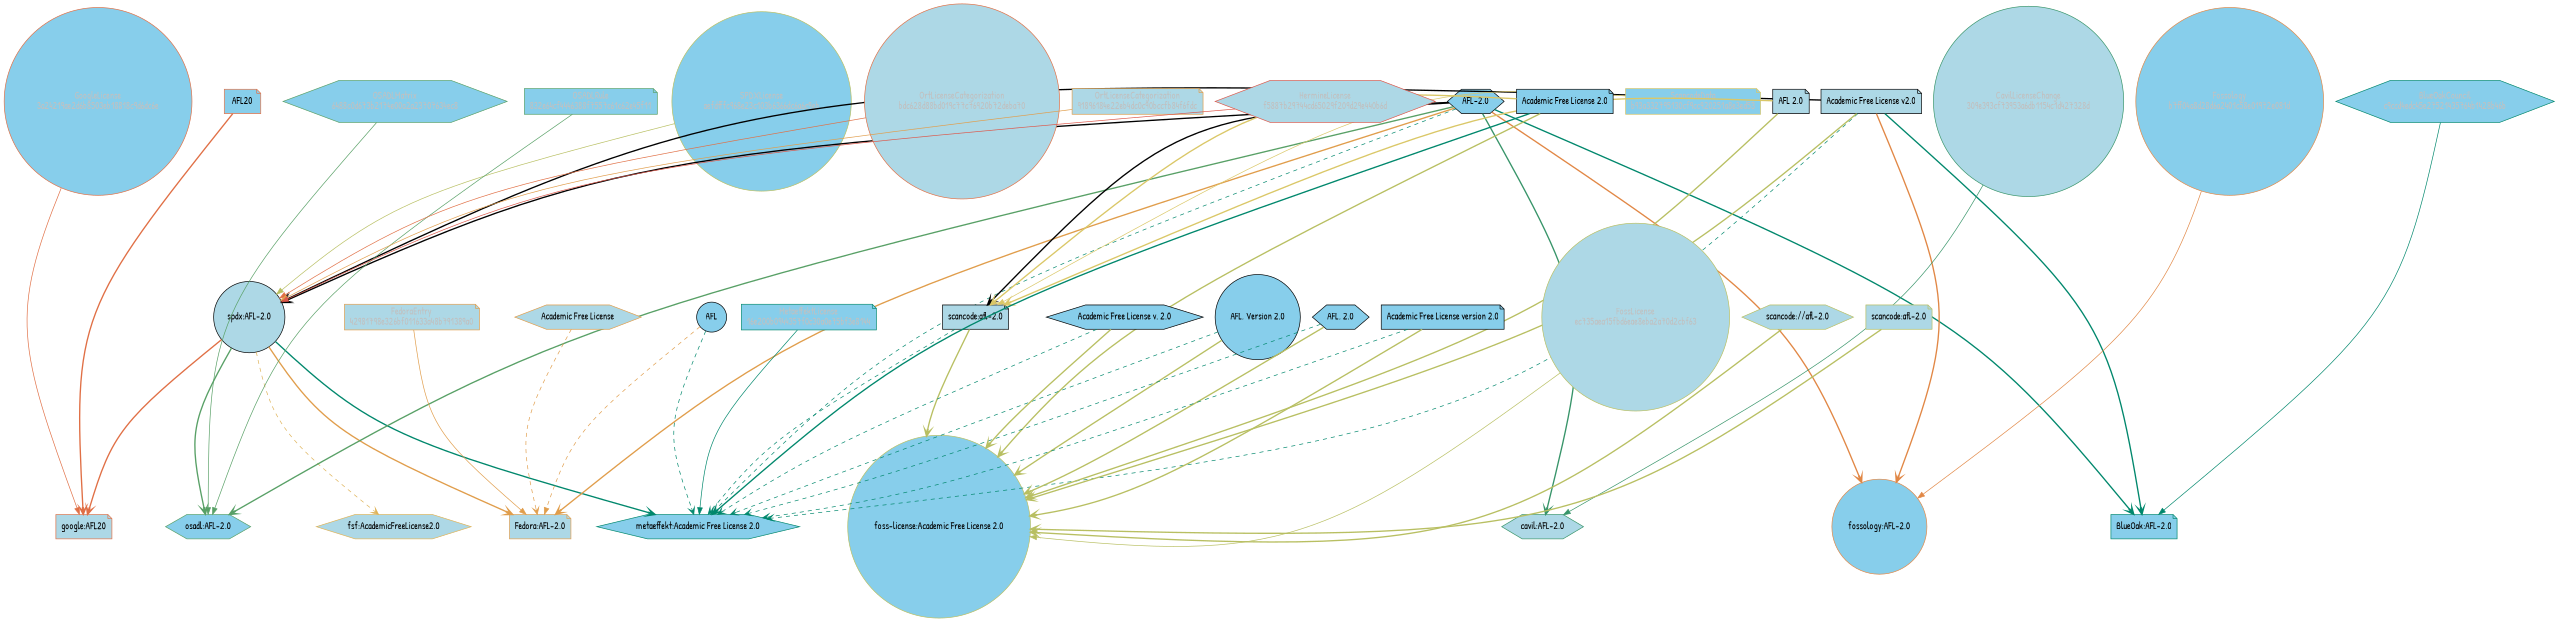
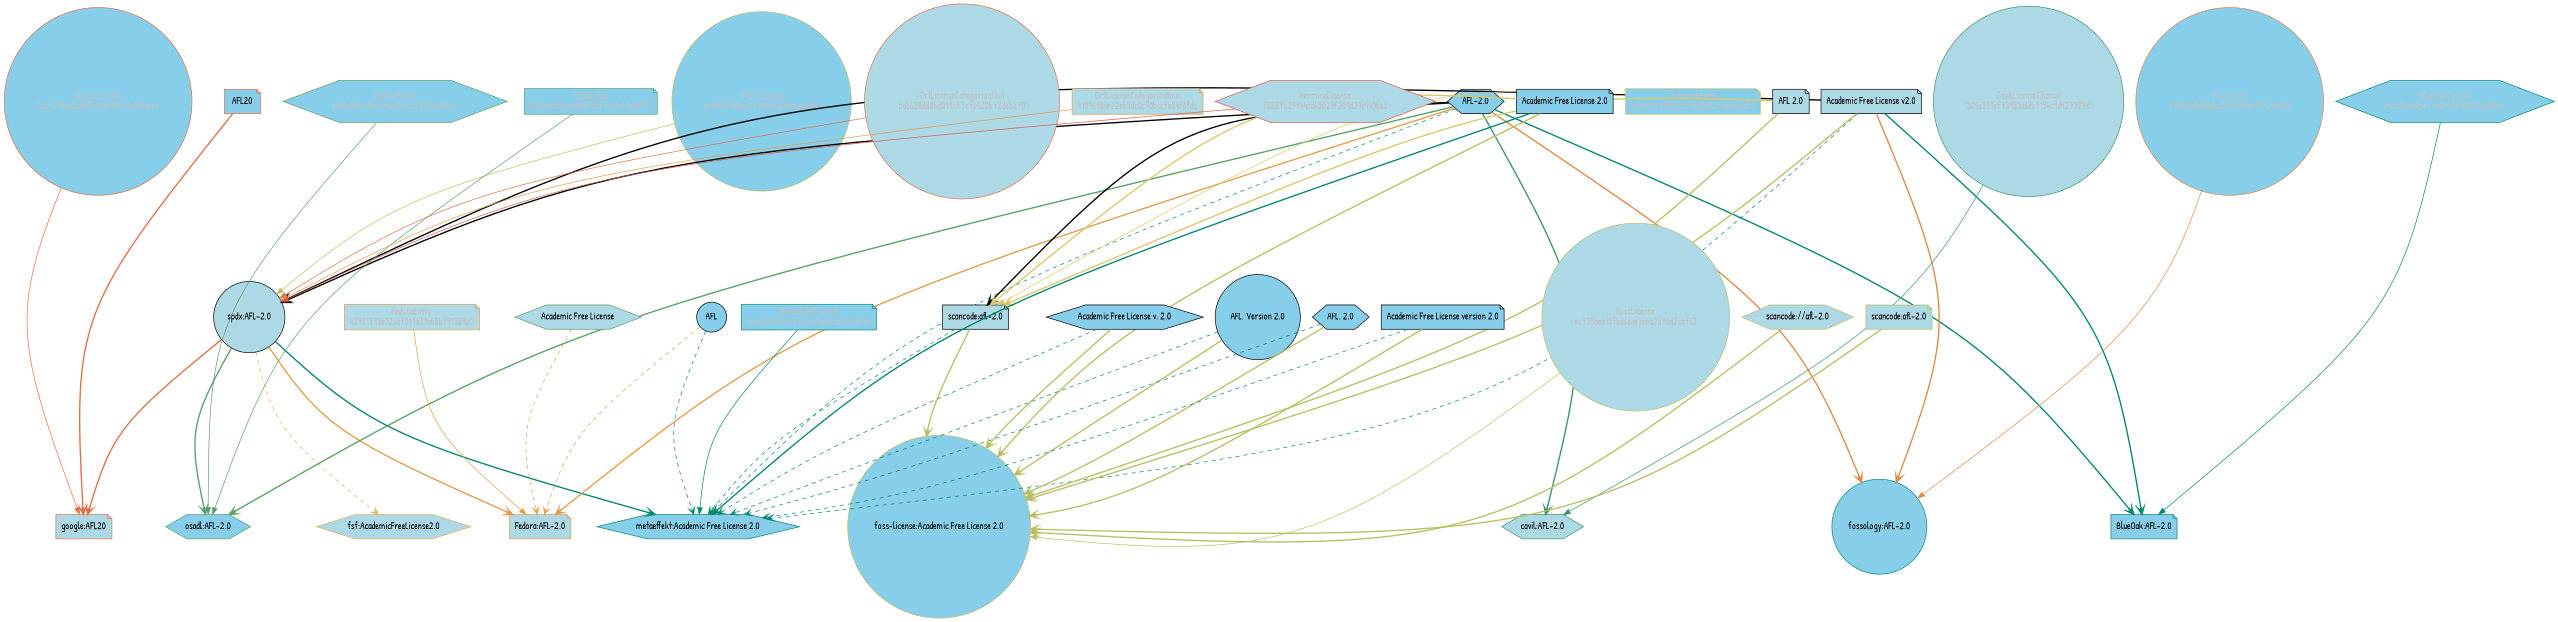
  strict digraph {
    fontname="Patrick Hand"
    splines=curved
    node [fillcolor=skyblue fontname="Patrick Hand" shape=note style=filled]
    edge [color="#00876c" fontname="Patrick Hand" weight=0.7 arrowhead=vee style=bold]
    n1 [color="#b8bf62" fontcolor=gray label="SPDXLicense\naefdfffc968e23c103b6366dc6a6c9eb" shape=circle]
    n2 [fillcolor=lightblue label="spdx:AFL-2.0" shape=circle]
    n3 [color="#e06f45" fillcolor=lightblue label="google:AFL20"]
    n4 [color="#e09d4b" fillcolor=lightblue label="Fedora:AFL-2.0"]
    n5 [color="#58a066" label="osadl:AFL-2.0" shape=hexagon]
    n6 [color="#deb256" fillcolor=lightblue label="fsf:AcademicFreeLicense2.0" shape=hexagon]
    n7 [color="#00876c" label="metaeffekt:Academic Free License 2.0" shape=hexagon]
    n8 [label="AFL-2.0" shape=hexagon]
    n9 [color="#00876c" label="BlueOak:AFL-2.0"]
    n10 [fillcolor=lightblue label="scancode:afl-2.0"]
-   n11 [color="#e18745" label="fossology:AFL-2.0" shape=circle]
+   n11 [color="#00876c" label="fossology:AFL-2.0" shape=circle]
    n12 [color="#379469" fillcolor=lightblue label="cavil:AFL-2.0" shape=hexagon]
    n13 [color="#b8bf62" label="foss-license:Academic Free License 2.0" shape=circle]
    n14 [fillcolor=lightblue label="Academic Free License v2.0"]
    n15 [color="#e06f45" fontcolor=gray label="GoogleLicense\n3a24219ae2d6b8503eb18818c9d6dc6e" shape=circle]
    n16 [color="#e06f45" label=AFL20]
    n17 [color="#e09d4b" fillcolor=lightblue fontcolor=gray label="FedoraEntry\n42981798e326bf011633a48b791389a0"]
-   n18 [color="#e09d4b" fillcolor=lightblue label="Academic Free License" shape=hexagon]
+   n18 [color="#58a066" fillcolor=lightblue label="Academic Free License" shape=hexagon]
    n19 [label=AFL shape=circle]
    n20 [color="#00876c" fontcolor=gray label="BlueOakCouncil\nc9ccd4edc45e27521435764b1428b46b" shape=hexagon]
    n21 [color="#58a066" fontcolor=gray label="OSADLRule\n832e64cf4446388f7557c61c62e45f11"]
    n22 [color="#58a066" fontcolor=gray label="OSADLMatrix\n6488c0d673b2174e00a2a23707634ec8" shape=hexagon]
    n23 [color="#dac767" fontcolor=gray label="ScancodeData\nb93a332795130cf9cc920251a8e3ed53"]
    n24 [fillcolor=lightblue label="AFL 2.0"]
    n25 [label="Academic Free License 2.0"]
    n26 [color="#e18745" fontcolor=gray label="Fossology\nb7ff04a8d28d6a2401c58e01972e081d" shape=circle]
    n27 [color="#e06f45" fillcolor=lightblue fontcolor=gray label="OrtLicenseCategorization\nbdc628d88bd019c77c76920b72deba70" shape=circle]
    n28 [color="#e09d4b" fillcolor=lightblue fontcolor=gray label="OrtLicenseCategorization\n91896184e22eb4dc0c90bccfb84f6fdc"]
    n29 [color="#379469" fillcolor=lightblue fontcolor=gray label="CavilLicenseChange\n309e393cf73953a6db1154c1d427328d" shape=circle]
    n30 [color="#00876c" fontcolor=gray label="MetaeffektLicense\n16e200b0944357f0c30a0e75bf3e8144"]
    n31 [label="AFL, Version 2.0" shape=circle]
    n32 [label="AFL, 2.0" shape=hexagon]
    n33 [label="Academic Free License version 2.0"]
    n34 [label="Academic Free License v. 2.0" shape=hexagon]
    n35 [color="#dc574a" fillcolor=lightblue fontcolor=gray label="HermineLicense\nf5887b29744cd65029f209d29e440b6d" shape=hexagon]
    n36 [color="#b8bf62" fillcolor=lightblue fontcolor=gray label="FossLicense\nec735aea15fbd6eae8eba2a70d2cbf63" shape=circle]
    n37 [color="#b8bf62" fillcolor=lightblue label="scancode://afl-2.0" shape=hexagon]
    n38 [color="#b8bf62" fillcolor=lightblue label="scancode:afl-2.0"]
    n1 -> n2 [color="#b8bf62" weight=0.5 arrowhead="" style=""]
    n2 -> n3 [color="#e06f45"]
    n2 -> n4 [color="#e09d4b"]
    n2 -> n5 [color="#58a066"]
    n2 -> n6 [color="#deb256" style=dashed weight=0.5]
    n2 -> n7
    n8 -> n2 [color=""]
    n8 -> n4 [color="#e09d4b"]
    n8 -> n5 [color="#58a066"]
    n8 -> n7 [style=dashed weight=0.5]
    n8 -> n9
    n8 -> n10 [color=""]
    n8 -> n11 [color="#e18745"]
    n8 -> n12 [color="#379469"]
    n10 -> n7 [style=dashed weight=0.5]
    n10 -> n13 [color="#b8bf62"]
    n14 -> n2 [color=""]
    n14 -> n7 [style=dashed weight=0.5]
    n14 -> n9
    n14 -> n11 [color="#e18745"]
    n14 -> n13 [color="#b8bf62"]
    n15 -> n3 [color="#e06f45" weight=0.5 arrowhead="" style=""]
    n16 -> n3 [color="#e06f45"]
    n17 -> n4 [color="#e09d4b" weight=0.5 arrowhead="" style=""]
    n18 -> n4 [color="#e09d4b" style=dashed weight=0.5]
-   n19 -> n4 [arrowhead=normal color="#e09d4b" style=dashed weight=0.5]
+   n19 -> n4 [color="#e09d4b" style=dashed weight=0.5]
    n19 -> n7 [style=dashed weight=0.5]
    n20 -> n9 [weight=0.5 arrowhead="" style=""]
    n21 -> n5 [color="#58a066" weight=0.5 arrowhead="" style=""]
    n22 -> n5 [color="#58a066" weight=0.5 arrowhead="" style=""]
    n23 -> n10 [color="#dac767" weight=0.5 arrowhead="" style=""]
    n24 -> n10 [color="#dac767"]
    n24 -> n13 [color="#b8bf62"]
    n25 -> n7
    n25 -> n10 [color="#dac767"]
    n25 -> n13 [color="#b8bf62"]
    n26 -> n11 [color="#e18745" weight=0.5 arrowhead="" style=""]
    n27 -> n2 [color="#e06f45" weight=0.5 arrowhead="" style=""]
    n28 -> n2 [color="#e09d4b" weight=0.5 arrowhead="" style=""]
    n29 -> n12 [color="#379469" weight=0.5 arrowhead="" style=""]
    n30 -> n7 [weight=0.5 arrowhead="" style=""]
    n31 -> n7 [style=dashed weight=0.5]
    n31 -> n13 [color="#b8bf62"]
    n32 -> n7 [style=dashed weight=0.5]
    n32 -> n13 [color="#b8bf62"]
    n33 -> n7 [style=dashed weight=0.5]
    n33 -> n13 [color="#b8bf62"]
    n34 -> n7 [style=dashed weight=0.5]
    n34 -> n13 [color="#b8bf62"]
    n35 -> n2 [color="#dc574a" weight=0.5 arrowhead="" style=""]
    n36 -> n13 [color="#b8bf62" weight=0.5 arrowhead="" style=""]
    n37 -> n13 [color="#b8bf62"]
    n38 -> n13 [color="#b8bf62"]
  }
